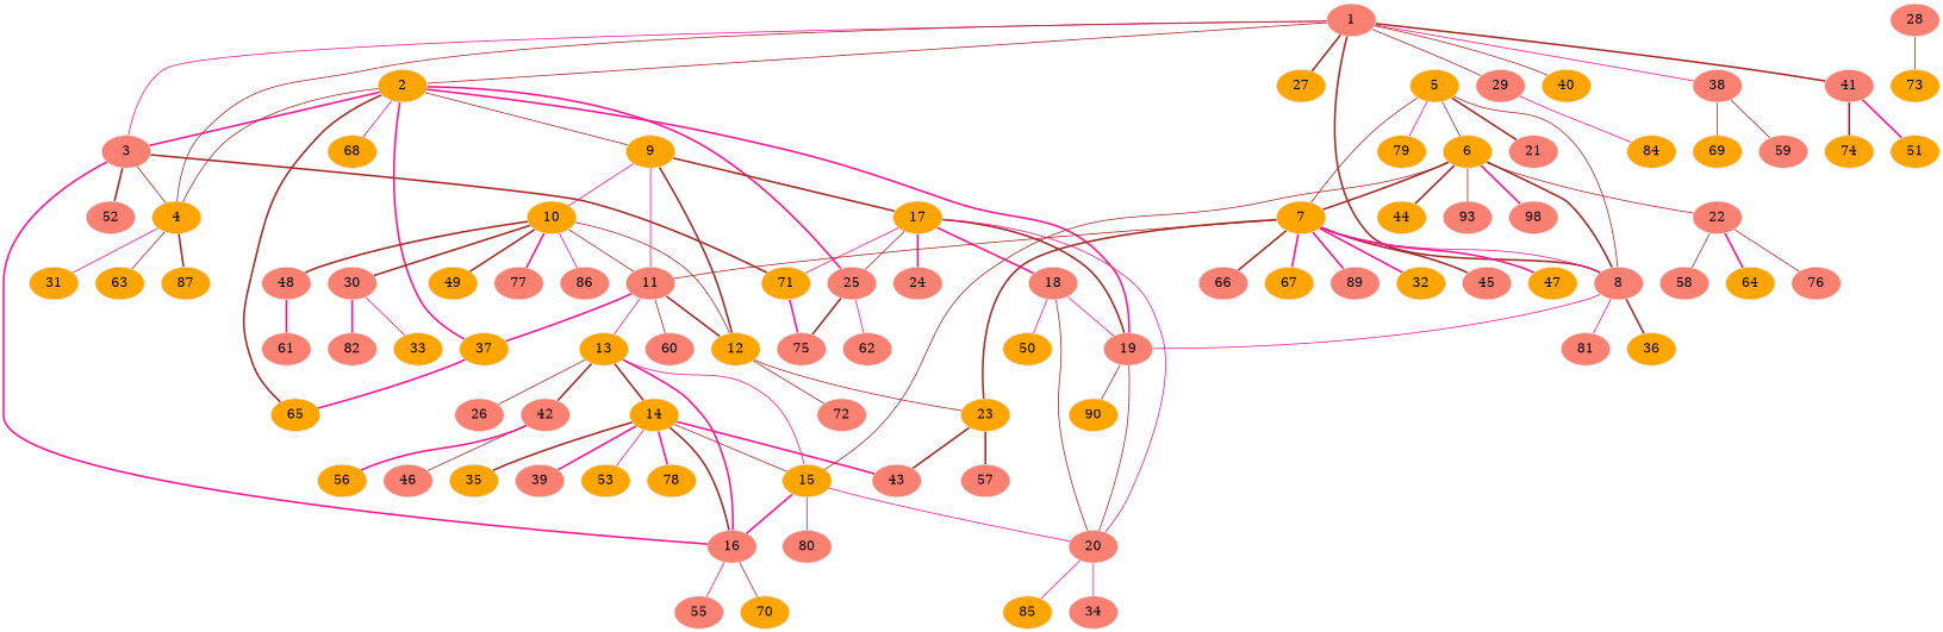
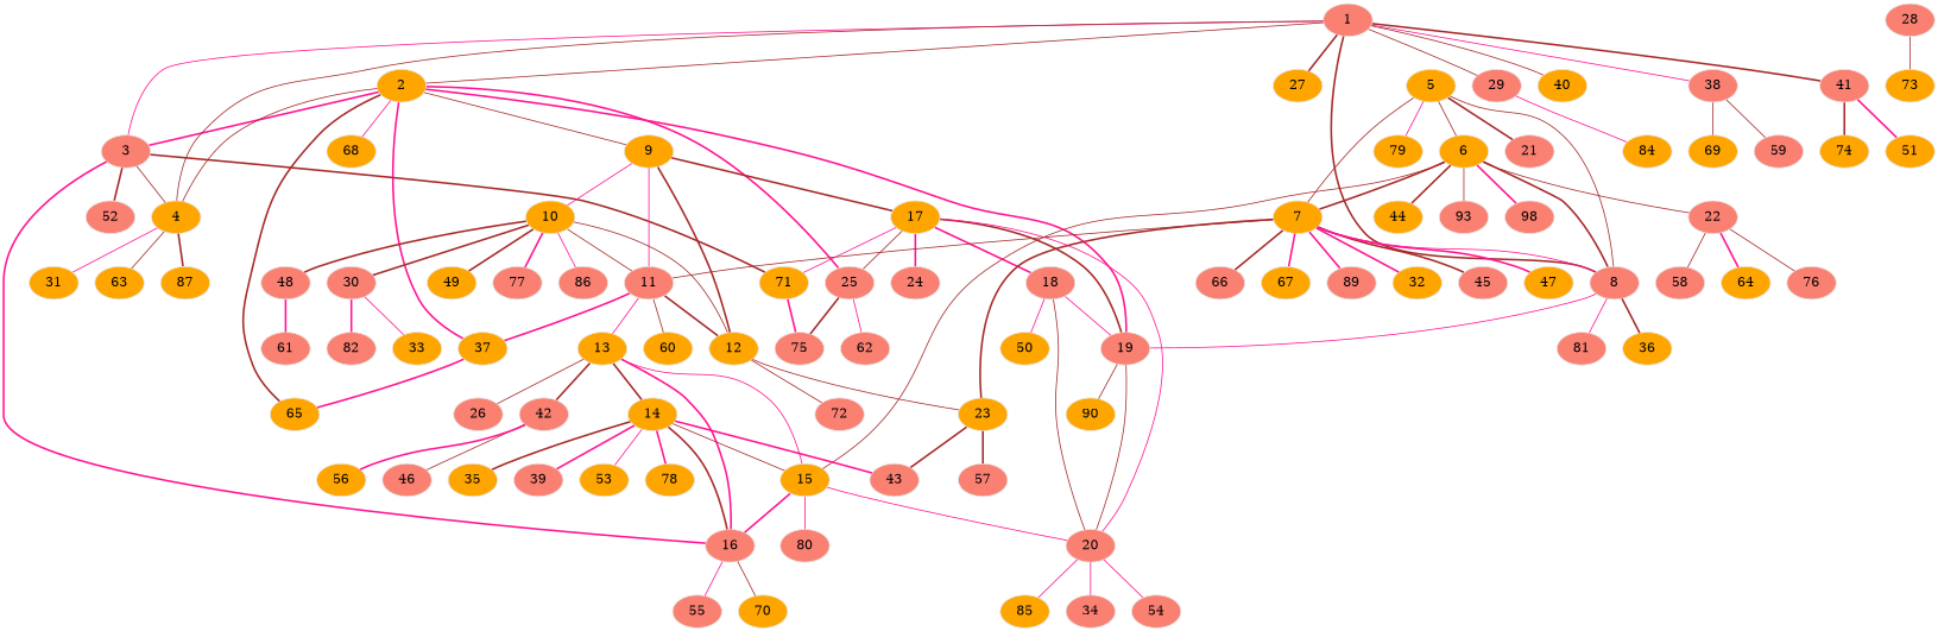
  graph {
    node [color=gray90 fillcolor=salmon style=filled]
    edge [color=brown style=solid]
    2 [fillcolor=orange]
    1
    3
    4 [fillcolor=orange]
    8
    27 [fillcolor=orange]
    29
    38
    40 [fillcolor=orange]
    41
    9 [fillcolor=orange]
    19
    25
    37 [fillcolor=orange]
    65 [fillcolor=orange]
    68 [fillcolor=orange]
    16
    52
    71 [fillcolor=orange]
    31 [fillcolor=orange]
    63 [fillcolor=orange]
    87 [fillcolor=orange]
    36 [fillcolor=orange]
    81
    84 [fillcolor=orange]
    59
    69 [fillcolor=orange]
    51 [fillcolor=orange]
    74 [fillcolor=orange]
    11
    10 [fillcolor=orange]
    12 [fillcolor=orange]
    17 [fillcolor=orange]
    20
    90 [fillcolor=orange]
    62
    75
    55
    70 [fillcolor=orange]
    5 [fillcolor=orange]
    6 [fillcolor=orange]
    7 [fillcolor=orange]
    21
    79 [fillcolor=orange]
    15 [fillcolor=orange]
    22
    44 [fillcolor=orange]
    n48 [label=93]
    n49 [label=98]
    23 [fillcolor=orange]
    32 [fillcolor=orange]
    45
    47 [fillcolor=orange]
    66
    67 [fillcolor=orange]
    89
    80
    58
    64 [fillcolor=orange]
    76
    13 [fillcolor=orange]
-   60
+   60 [fillcolor=orange]
    43
    57
    30
    48
    49 [fillcolor=orange]
    77
    86
    72
    18
    24
    33 [fillcolor=orange]
    82
    61
    14 [fillcolor=orange]
    26
    42
    73 [fillcolor=orange]
    28
    35 [fillcolor=orange]
    39
    53 [fillcolor=orange]
    78 [fillcolor=orange]
    46
    56 [fillcolor=orange]
    34
+   54
    85 [fillcolor=orange]
    50 [fillcolor=orange]
    2 -- 3 [color=deeppink style=bold]
    2 -- 4
    2 -- 9
    2 -- 19 [color=deeppink style=bold]
    2 -- 25 [color=deeppink style=bold]
    2 -- 37 [color=deeppink style=bold]
    2 -- 65 [style=bold]
    2 -- 68 [color=deeppink]
    1 -- 2
    1 -- 3 [color=deeppink]
    1 -- 4
    1 -- 8 [style=bold]
    1 -- 27 [style=bold]
    1 -- 29
    1 -- 38 [color=deeppink]
    1 -- 40
    1 -- 41 [style=bold]
    3 -- 4
    3 -- 16 [color=deeppink style=bold]
    3 -- 52 [style=bold]
    3 -- 71 [style=bold]
    4 -- 31 [color=deeppink]
    4 -- 63
    4 -- 87 [style=bold]
    8 -- 19 [color=deeppink]
    8 -- 36 [style=bold]
    8 -- 81 [color=deeppink]
    29 -- 84 [color=deeppink]
    38 -- 59
    38 -- 69
    41 -- 51 [color=deeppink style=bold]
    41 -- 74 [style=bold]
    9 -- 11 [color=deeppink]
    9 -- 10 [color=deeppink]
    9 -- 12 [style=bold]
    9 -- 17 [style=bold]
    19 -- 20
    19 -- 90
    25 -- 62 [color=deeppink]
    25 -- 75 [style=bold]
    37 -- 65 [color=deeppink style=bold]
    16 -- 55 [color=deeppink]
    16 -- 70
    71 -- 75 [color=deeppink style=bold]
    11 -- 37 [color=deeppink style=bold]
    11 -- 12 [style=bold]
    11 -- 13 [color=deeppink]
    11 -- 60
    10 -- 11
    10 -- 12
    10 -- 30 [style=bold]
    10 -- 48 [style=bold]
    10 -- 49 [style=bold]
    10 -- 77 [color=deeppink style=bold]
    10 -- 86 [color=deeppink]
    12 -- 23
    12 -- 72
    17 -- 19 [style=bold]
    17 -- 25
    17 -- 71 [color=deeppink]
    17 -- 20 [color=deeppink]
    17 -- 18 [color=deeppink style=bold]
    17 -- 24 [color=deeppink style=bold]
    20 -- 34 [color=deeppink]
+   20 -- 54 [color=deeppink]
    20 -- 85 [color=deeppink]
    5 -- 8
    5 -- 6
    5 -- 7
    5 -- 21 [style=bold]
    5 -- 79 [color=deeppink]
    6 -- 8 [style=bold]
    6 -- 7 [style=bold]
    6 -- 15
    6 -- 22
    6 -- 44 [style=bold]
    6 -- n48
    6 -- n49 [color=deeppink style=bold]
    7 -- 8 [color=deeppink]
    7 -- 11
    7 -- 23 [style=bold]
    7 -- 32 [color=deeppink style=bold]
    7 -- 45 [style=bold]
    7 -- 47 [color=deeppink style=bold]
    7 -- 66 [style=bold]
    7 -- 67 [color=deeppink style=bold]
    7 -- 89 [color=deeppink style=bold]
    15 -- 16 [color=deeppink style=bold]
    15 -- 20 [color=deeppink]
    15 -- 80 [color=deeppink]
    22 -- 58
    22 -- 64 [color=deeppink style=bold]
    22 -- 76
    23 -- 43 [style=bold]
    23 -- 57 [style=bold]
    13 -- 16 [color=deeppink style=bold]
    13 -- 15 [color=deeppink]
    13 -- 14 [style=bold]
    13 -- 26
    13 -- 42 [style=bold]
    30 -- 33 [color=deeppink]
    30 -- 82 [color=deeppink style=bold]
    48 -- 61 [color=deeppink style=bold]
    18 -- 19 [color=deeppink]
    18 -- 20
    18 -- 50 [color=deeppink]
    14 -- 16 [style=bold]
    14 -- 15
    14 -- 43 [color=deeppink style=bold]
    14 -- 35 [style=bold]
    14 -- 39 [color=deeppink style=bold]
    14 -- 53 [color=deeppink]
    14 -- 78 [color=deeppink style=bold]
    42 -- 46
    42 -- 56 [color=deeppink style=bold]
    28 -- 73
  }
